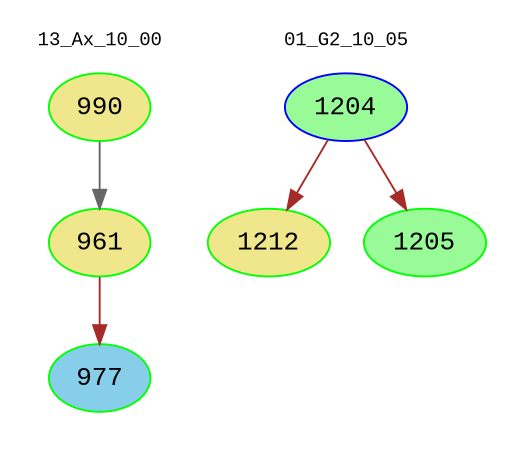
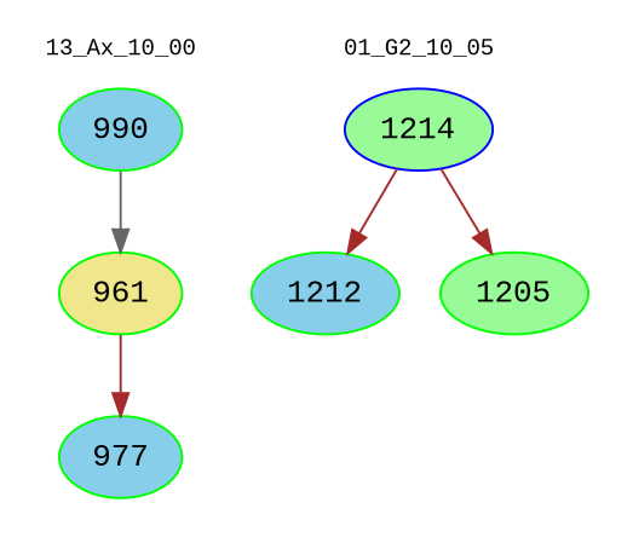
  digraph {
    fontname="Liberation Mono"
    node [color=green fillcolor=khaki fontname="Liberation Mono" style=filled]
    edge [color=brown fontname="Liberation Mono"]
    n1 [label=961]
-   n2 [label=990]
+   n2 [fillcolor=skyblue label=990]
    n3 [fillcolor=skyblue label=977]
-   n4 [color=blue fillcolor=palegreen label=1204]
-   n5 [label=1212]
+   n4 [color=blue fillcolor=palegreen label=1214]
+   n5 [fillcolor=skyblue label=1212]
    n6 [fillcolor=palegreen label=1205]
    subgraph cluster_1 {
      color=white
      fontsize=10
      label="13_Ax_10_00"
      n1
      n2
      n3
    }
    subgraph cluster_2 {
      color=white
      fontsize=10
      label="01_G2_10_05"
      n4
      n5
      n6
    }
    n1 -> n3
    n2 -> n1 [color=gray40]
    n4 -> n5
    n4 -> n6
  }
